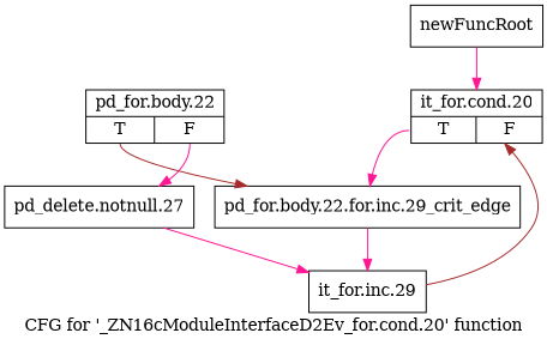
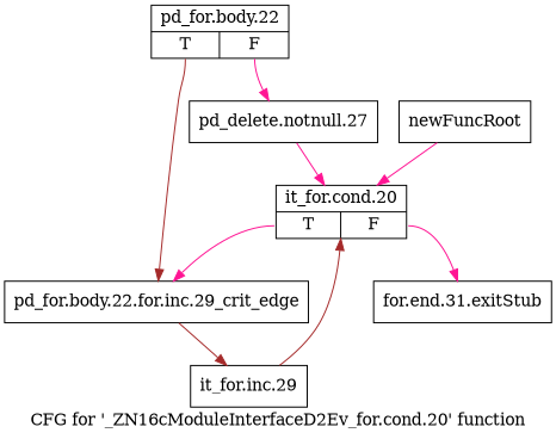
  digraph {
    label="CFG for '_ZN16cModuleInterfaceD2Ev_for.cond.20' function"
    node [shape=record]
    edge [color=deeppink]
    n1 [label="{newFuncRoot}"]
    n2 [label="{it_for.cond.20|{<s0>T|<s1>F}}"]
+   n3 [label="{for.end.31.exitStub}"]
    n4 [label="{pd_for.body.22.for.inc.29_crit_edge}"]
    n5 [label="{pd_for.body.22|{<s0>T|<s1>F}}"]
    n6 [label="{pd_delete.notnull.27}"]
    n7 [label="{it_for.inc.29}"]
    n1 -> n2
+   n2 -> n3 [tailport=s1]
    n2 -> n4 [tailport=s0]
-   n4 -> n7
+   n4 -> n7 [color=brown]
    n5 -> n4 [color=brown tailport=s0]
    n5 -> n6 [tailport=s1]
-   n6 -> n7
+   n6 -> n2
    n7 -> n2 [color=brown]
  }
